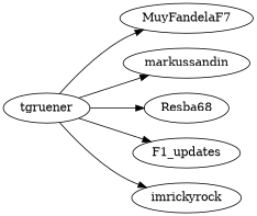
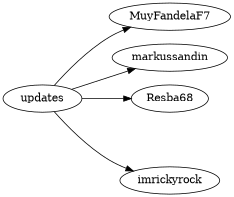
  strict digraph {
    rankdir=LR
    n1 [label=MuyFandelaF7]
-   tgruener
+   tgruener [label=updates]
    markussandin
    n4 [label=Resba68]
-   F1_updates
    imrickyrock
    tgruener -> n1
    tgruener -> markussandin
    tgruener -> n4
-   tgruener -> F1_updates
    tgruener -> imrickyrock
  }
